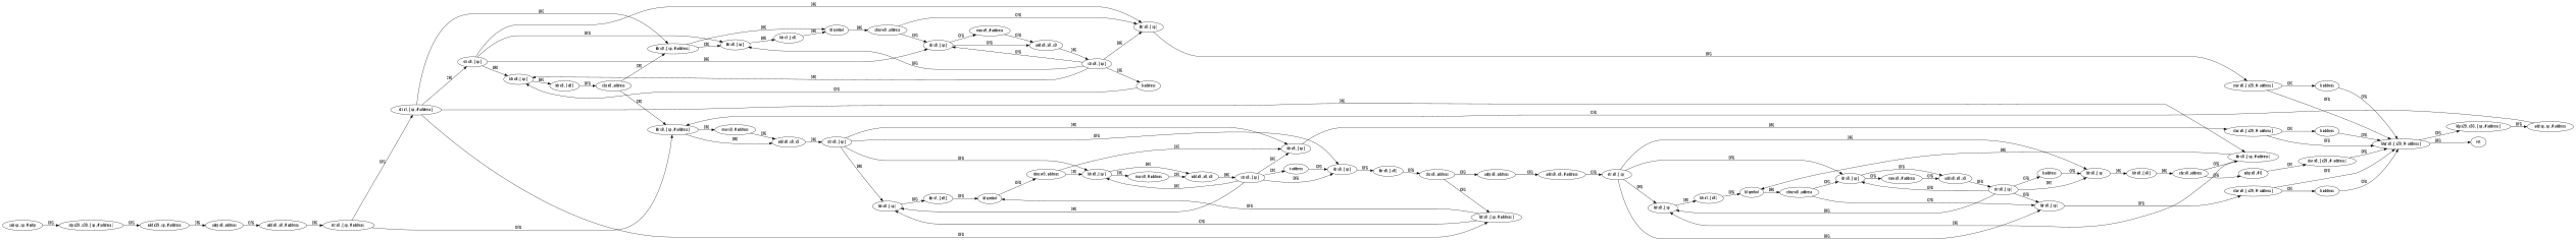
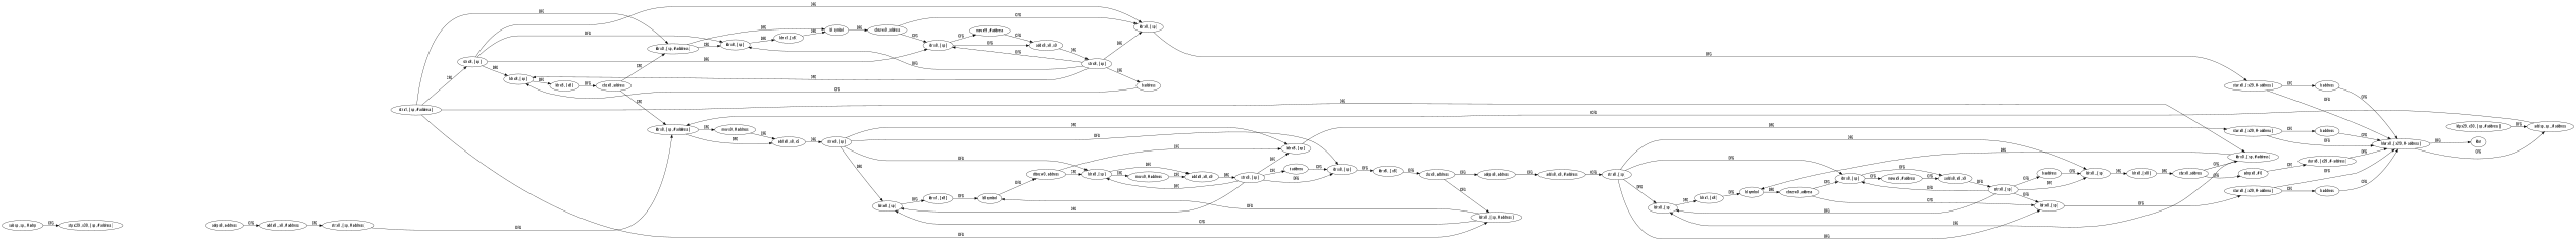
  digraph {
    fontname=Oswald
    rankdir=LR
    node [fontname=Oswald]
    edge [fontname=Oswald]
    n1 [label="sub sp , sp , # adrp"]
    n2 [label="stp x29 , x30 , [ sp , # address ]"]
-   n3 [label="add x29 , sp , # address"]
    n4 [label="adrp x8 , address"]
    n5 [label="add x8 , x8 , # address"]
    n6 [label="str x0 , [ sp , # address ]"]
    n7 [label="str x1 , [ sp , # address ]"]
    n8 [label="ldr x8 , [ sp , # address ]"]
    n9 [label="str x8 , [ sp ]"]
    n10 [label="ldr x0 , [ sp , # address ]"]
    n11 [label="ldr x0 , [ sp , # address ]"]
    n12 [label="ldr x0 , [ sp , # address ]"]
    n13 [label="mov x9 , # address"]
    n14 [label="add x8 , x8 , x9"]
    n15 [label="ldr x8 , [ sp ]"]
    n16 [label="ldr x8 , [ sp ]"]
    n17 [label="ldr x8 , [ sp ]"]
    n18 [label="ldr x8 , [ sp ]"]
    n19 [label="bl symbol"]
    n20 [label="ldr x8 , [ sp ]"]
    n21 [label="bl symbol"]
    n22 [label="ldr x8 , [ sp ]"]
    n23 [label="bl symbol"]
    n24 [label="ldr x8 , [ x8 ]"]
    n25 [label="ldr x1 , [ x8 ]"]
    n26 [label="mov x9 , # address"]
    n27 [label="add x8 , x8 , x9"]
    n28 [label="stur x8 , [ x29 , #- address ]"]
    n29 [label="cbz x8 , address"]
    n30 [label="str x8 , [ sp ]"]
    n31 [label="ldr x8 , [ sp ]"]
    n32 [label="ldr x8 , [ sp ]"]
    n33 [label="ldr x8 , [ sp ]"]
    n34 [label="ldr x8 , [ x8 ]"]
    n35 [label="ldr x1 , [ x8 ]"]
    n36 [label="mov x9 , # address"]
    n37 [label="add x8 , x8 , x9"]
    n38 [label="stur x8 , [ x29 , #- address ]"]
    n39 [label="cbz x8 , address"]
    n40 [label="cbnz w0 , address"]
    n41 [label="str x8 , [ sp ]"]
    n42 [label="b address"]
    n43 [label="ldur x0 , [ x29 , #- address ]"]
    n44 [label="adrp x8 , address"]
    n45 [label="add x8 , x8 , # address"]
    n46 [label="str x8 , [ sp ]"]
    n47 [label="ldr x8 , [ sp ]"]
    n48 [label="ldr x8 , [ sp ]"]
    n49 [label="ldr x8 , [ sp ]"]
    n50 [label="ldr x8 , [ x8 ]"]
    n51 [label="ldr x1 , [ x8 ]"]
    n52 [label="mov x9 , # address"]
    n53 [label="add x8 , x8 , x9"]
    n54 [label="stur x8 , [ x29 , #- address ]"]
    n55 [label="cbz x8 , address"]
    n56 [label="cbnz w0 , address"]
    n57 [label="str x8 , [ sp ]"]
    n58 [label="b address"]
    n59 [label="b address"]
    n60 [label="ldp x29 , x30 , [ sp , # address ]"]
-   n61 [label=ret]
+   n61 [label=ldur]
    n62 [label="add sp , sp , # address"]
    n63 [label="adrp x8 , # 0"]
    n64 [label="stur x8 , [ x29 , #- address ]"]
    n65 [label="cbnz w0 , address"]
    n66 [label="str x8 , [ sp ]"]
    n67 [label="b address"]
    n68 [label="b address"]
    n69 [label="b address"]
    n1 -> n2 [label=CFG]
-   n2 -> n3 [label=CFG]
-   n3 -> n4 [label=CFG]
    n4 -> n5 [label=CFG]
    n5 -> n6 [label=CFG]
-   n6 -> n7 [label=CFG]
    n6 -> n8 [label=DFG]
    n7 -> n9 [label=CFG]
    n7 -> n10 [label=DFG]
    n7 -> n11 [label=DFG]
    n7 -> n12 [label=DFG]
    n8 -> n13 [label=CFG]
    n8 -> n14 [label=DFG]
    n9 -> n15 [label=DFG]
    n9 -> n16 [label=DFG]
    n9 -> n17 [label=DFG]
    n9 -> n18 [label=DFG]
    n10 -> n16 [label=CFG]
    n10 -> n19 [label=DFG]
    n11 -> n20 [label=CFG]
    n11 -> n21 [label=DFG]
    n12 -> n22 [label=CFG]
    n12 -> n23 [label=DFG]
    n13 -> n14 [label=CFG]
    n14 -> n30 [label=DFG]
    n15 -> n24 [label=DFG]
    n16 -> n25 [label=DFG]
    n17 -> n26 [label=CFG]
    n17 -> n27 [label=DFG]
    n18 -> n28 [label=DFG]
    n19 -> n40 [label=DFG]
    n20 -> n35 [label=DFG]
    n21 -> n56 [label=DFG]
    n22 -> n51 [label=DFG]
    n23 -> n65 [label=DFG]
    n24 -> n29 [label=DFG]
    n25 -> n19 [label=DFG]
    n26 -> n27 [label=CFG]
    n27 -> n41 [label=DFG]
    n28 -> n42 [label=CFG]
    n28 -> n43 [label=DFG]
    n29 -> n8 [label=CFG]
    n29 -> n10 [label=CFG]
    n30 -> n20 [label=DFG]
    n30 -> n31 [label=DFG]
    n30 -> n32 [label=DFG]
    n30 -> n33 [label=DFG]
    n31 -> n34 [label=DFG]
    n32 -> n36 [label=CFG]
    n32 -> n37 [label=DFG]
    n33 -> n38 [label=DFG]
    n34 -> n39 [label=DFG]
    n35 -> n21 [label=DFG]
    n36 -> n37 [label=CFG]
    n37 -> n57 [label=DFG]
    n38 -> n43 [label=DFG]
    n38 -> n58 [label=CFG]
    n39 -> n11 [label=CFG]
    n39 -> n44 [label=CFG]
    n40 -> n17 [label=CFG]
    n40 -> n18 [label=CFG]
    n41 -> n15 [label=DFG]
    n41 -> n16 [label=DFG]
    n41 -> n17 [label=DFG]
    n41 -> n18 [label=DFG]
    n41 -> n59 [label=CFG]
    n42 -> n43 [label=CFG]
-   n43 -> n60 [label=CFG]
+   n43 -> n62 [label=CFG]
    n43 -> n61 [label=DFG]
    n44 -> n45 [label=CFG]
    n45 -> n46 [label=CFG]
    n46 -> n22 [label=DFG]
    n46 -> n47 [label=DFG]
    n46 -> n48 [label=DFG]
    n46 -> n49 [label=DFG]
    n47 -> n50 [label=DFG]
    n48 -> n52 [label=CFG]
    n48 -> n53 [label=DFG]
    n49 -> n54 [label=DFG]
    n50 -> n55 [label=DFG]
    n51 -> n23 [label=DFG]
    n52 -> n53 [label=CFG]
    n53 -> n66 [label=DFG]
    n54 -> n43 [label=DFG]
    n54 -> n67 [label=CFG]
    n55 -> n12 [label=CFG]
    n55 -> n63 [label=CFG]
    n56 -> n32 [label=CFG]
    n56 -> n33 [label=CFG]
    n57 -> n20 [label=DFG]
    n57 -> n31 [label=DFG]
    n57 -> n32 [label=DFG]
    n57 -> n33 [label=DFG]
    n57 -> n68 [label=CFG]
    n58 -> n43 [label=CFG]
    n59 -> n15 [label=CFG]
    n60 -> n62 [label=DFG]
    n62 -> n8 [label=CFG]
    n63 -> n64 [label=CFG]
    n64 -> n43 [label=DFG]
    n65 -> n48 [label=CFG]
    n65 -> n49 [label=CFG]
    n66 -> n22 [label=DFG]
    n66 -> n47 [label=DFG]
    n66 -> n48 [label=DFG]
    n66 -> n49 [label=DFG]
    n66 -> n69 [label=CFG]
    n67 -> n43 [label=CFG]
    n68 -> n31 [label=CFG]
    n69 -> n47 [label=CFG]
  }
